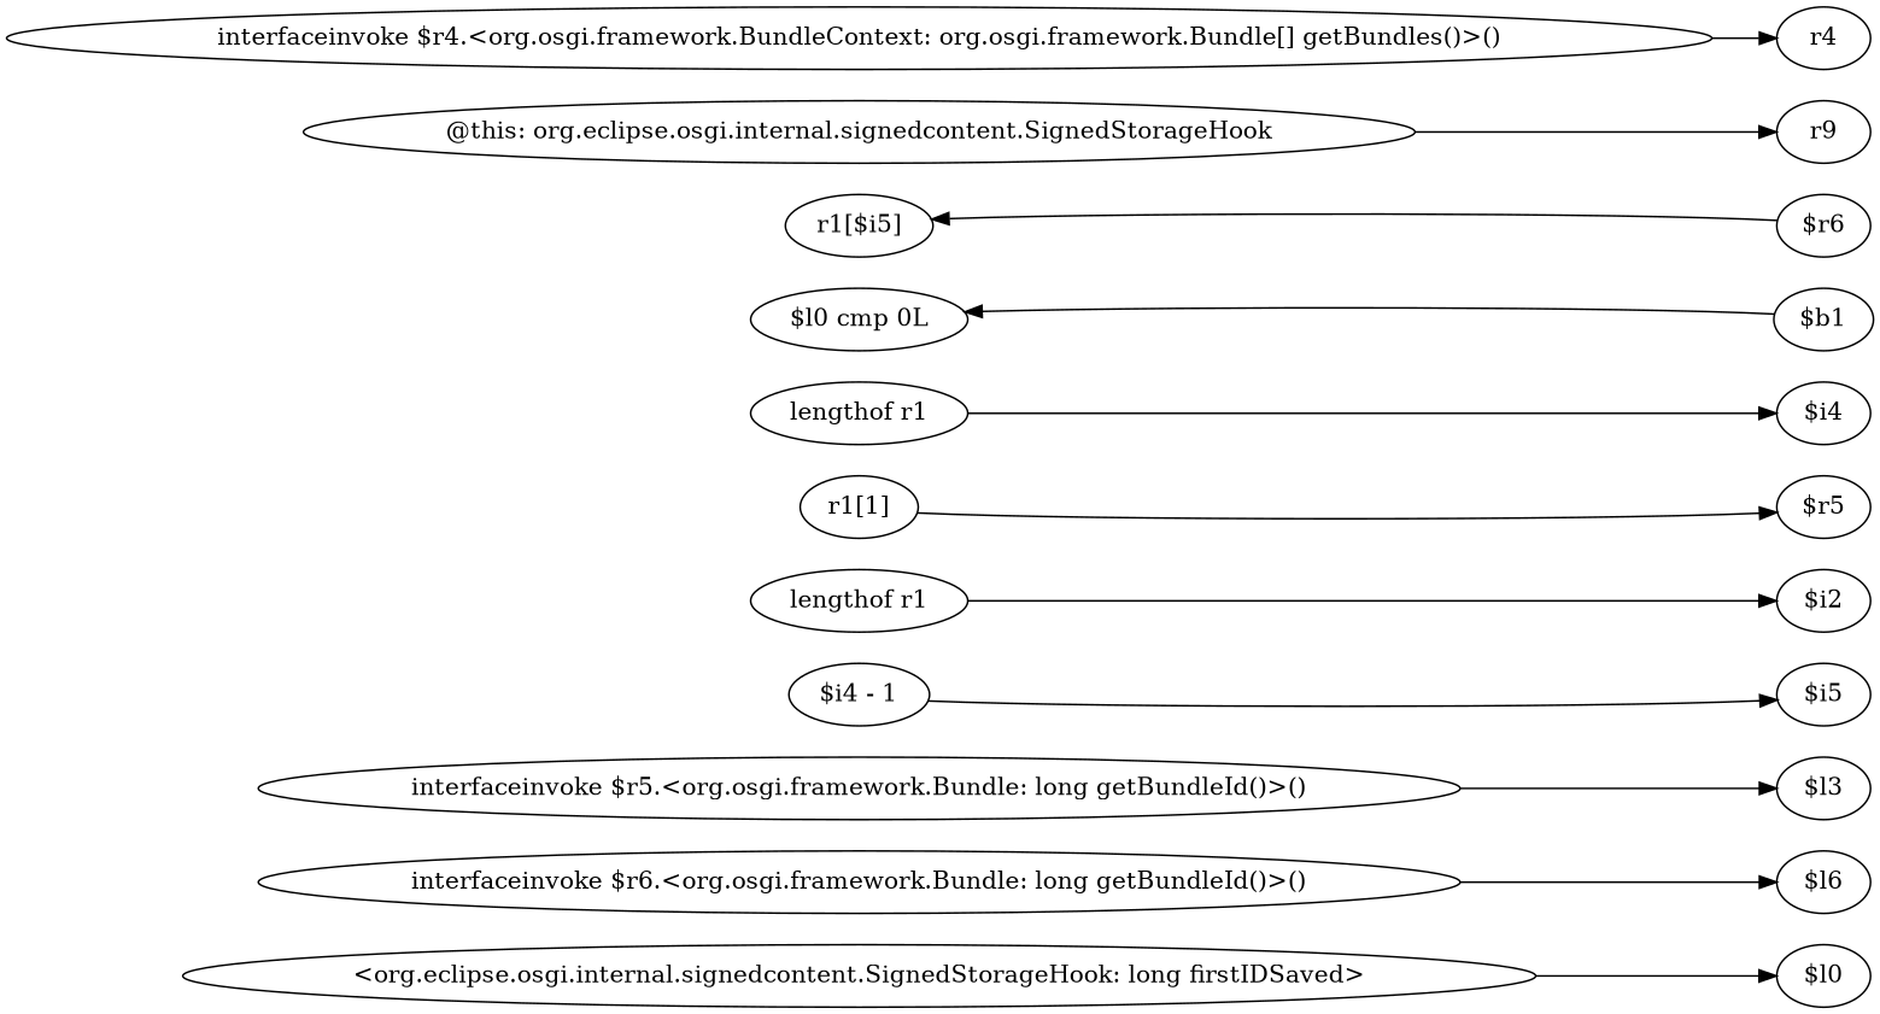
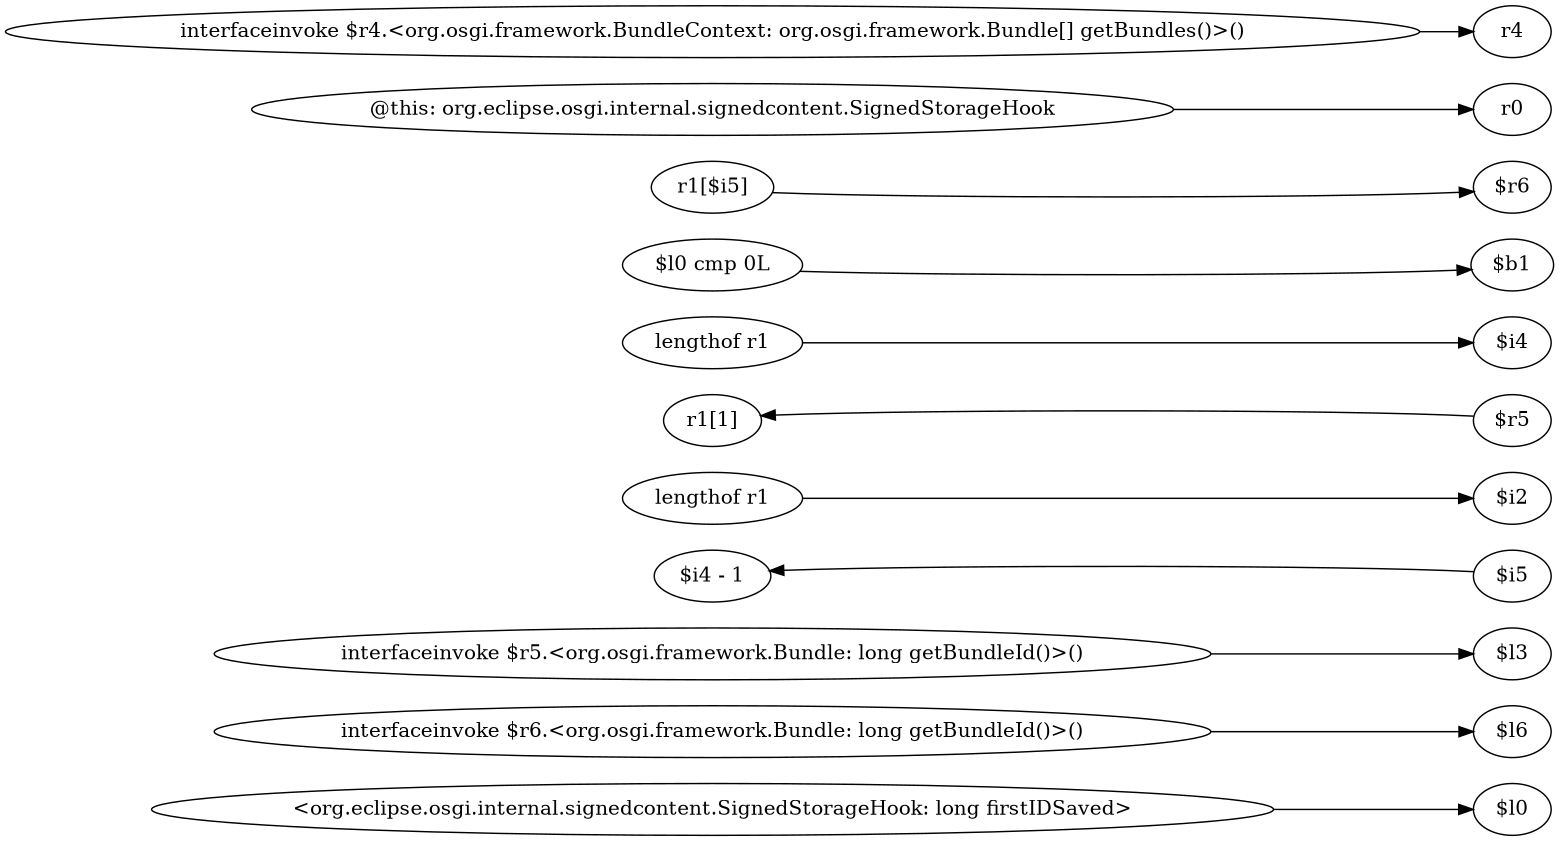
  digraph {
    rankdir=LR
    n1 [label="<org.eclipse.osgi.internal.signedcontent.SignedStorageHook: long firstIDSaved>"]
    n2 [label="$l0"]
    n3 [label="interfaceinvoke $r6.<org.osgi.framework.Bundle: long getBundleId()>()"]
    n4 [label="$l6"]
    n5 [label="interfaceinvoke $r5.<org.osgi.framework.Bundle: long getBundleId()>()"]
    n6 [label="$l3"]
    n7 [label="$i4 - 1"]
    n8 [label="$i5"]
    n9 [label="lengthof r1"]
    n10 [label="$i2"]
    n11 [label="r1[1]"]
    n12 [label="$r5"]
    n13 [label="lengthof r1"]
    n14 [label="$i4"]
    n15 [label="$l0 cmp 0L"]
    n16 [label="$b1"]
    n17 [label="r1[$i5]"]
    n18 [label="$r6"]
    n19 [label="@this: org.eclipse.osgi.internal.signedcontent.SignedStorageHook"]
-   n20 [label=r9]
+   n20 [label=r0]
    n21 [label="interfaceinvoke $r4.<org.osgi.framework.BundleContext: org.osgi.framework.Bundle[] getBundles()>()"]
    n22 [label=r4]
    n1 -> n2
    n3 -> n4
    n5 -> n6
-   n7 -> n8
+   n8 -> n7
    n9 -> n10
-   n11 -> n12
+   n12 -> n11
    n13 -> n14
-   n16 -> n15
-   n18 -> n17
+   n15 -> n16
+   n17 -> n18
    n19 -> n20
    n21 -> n22
  }
